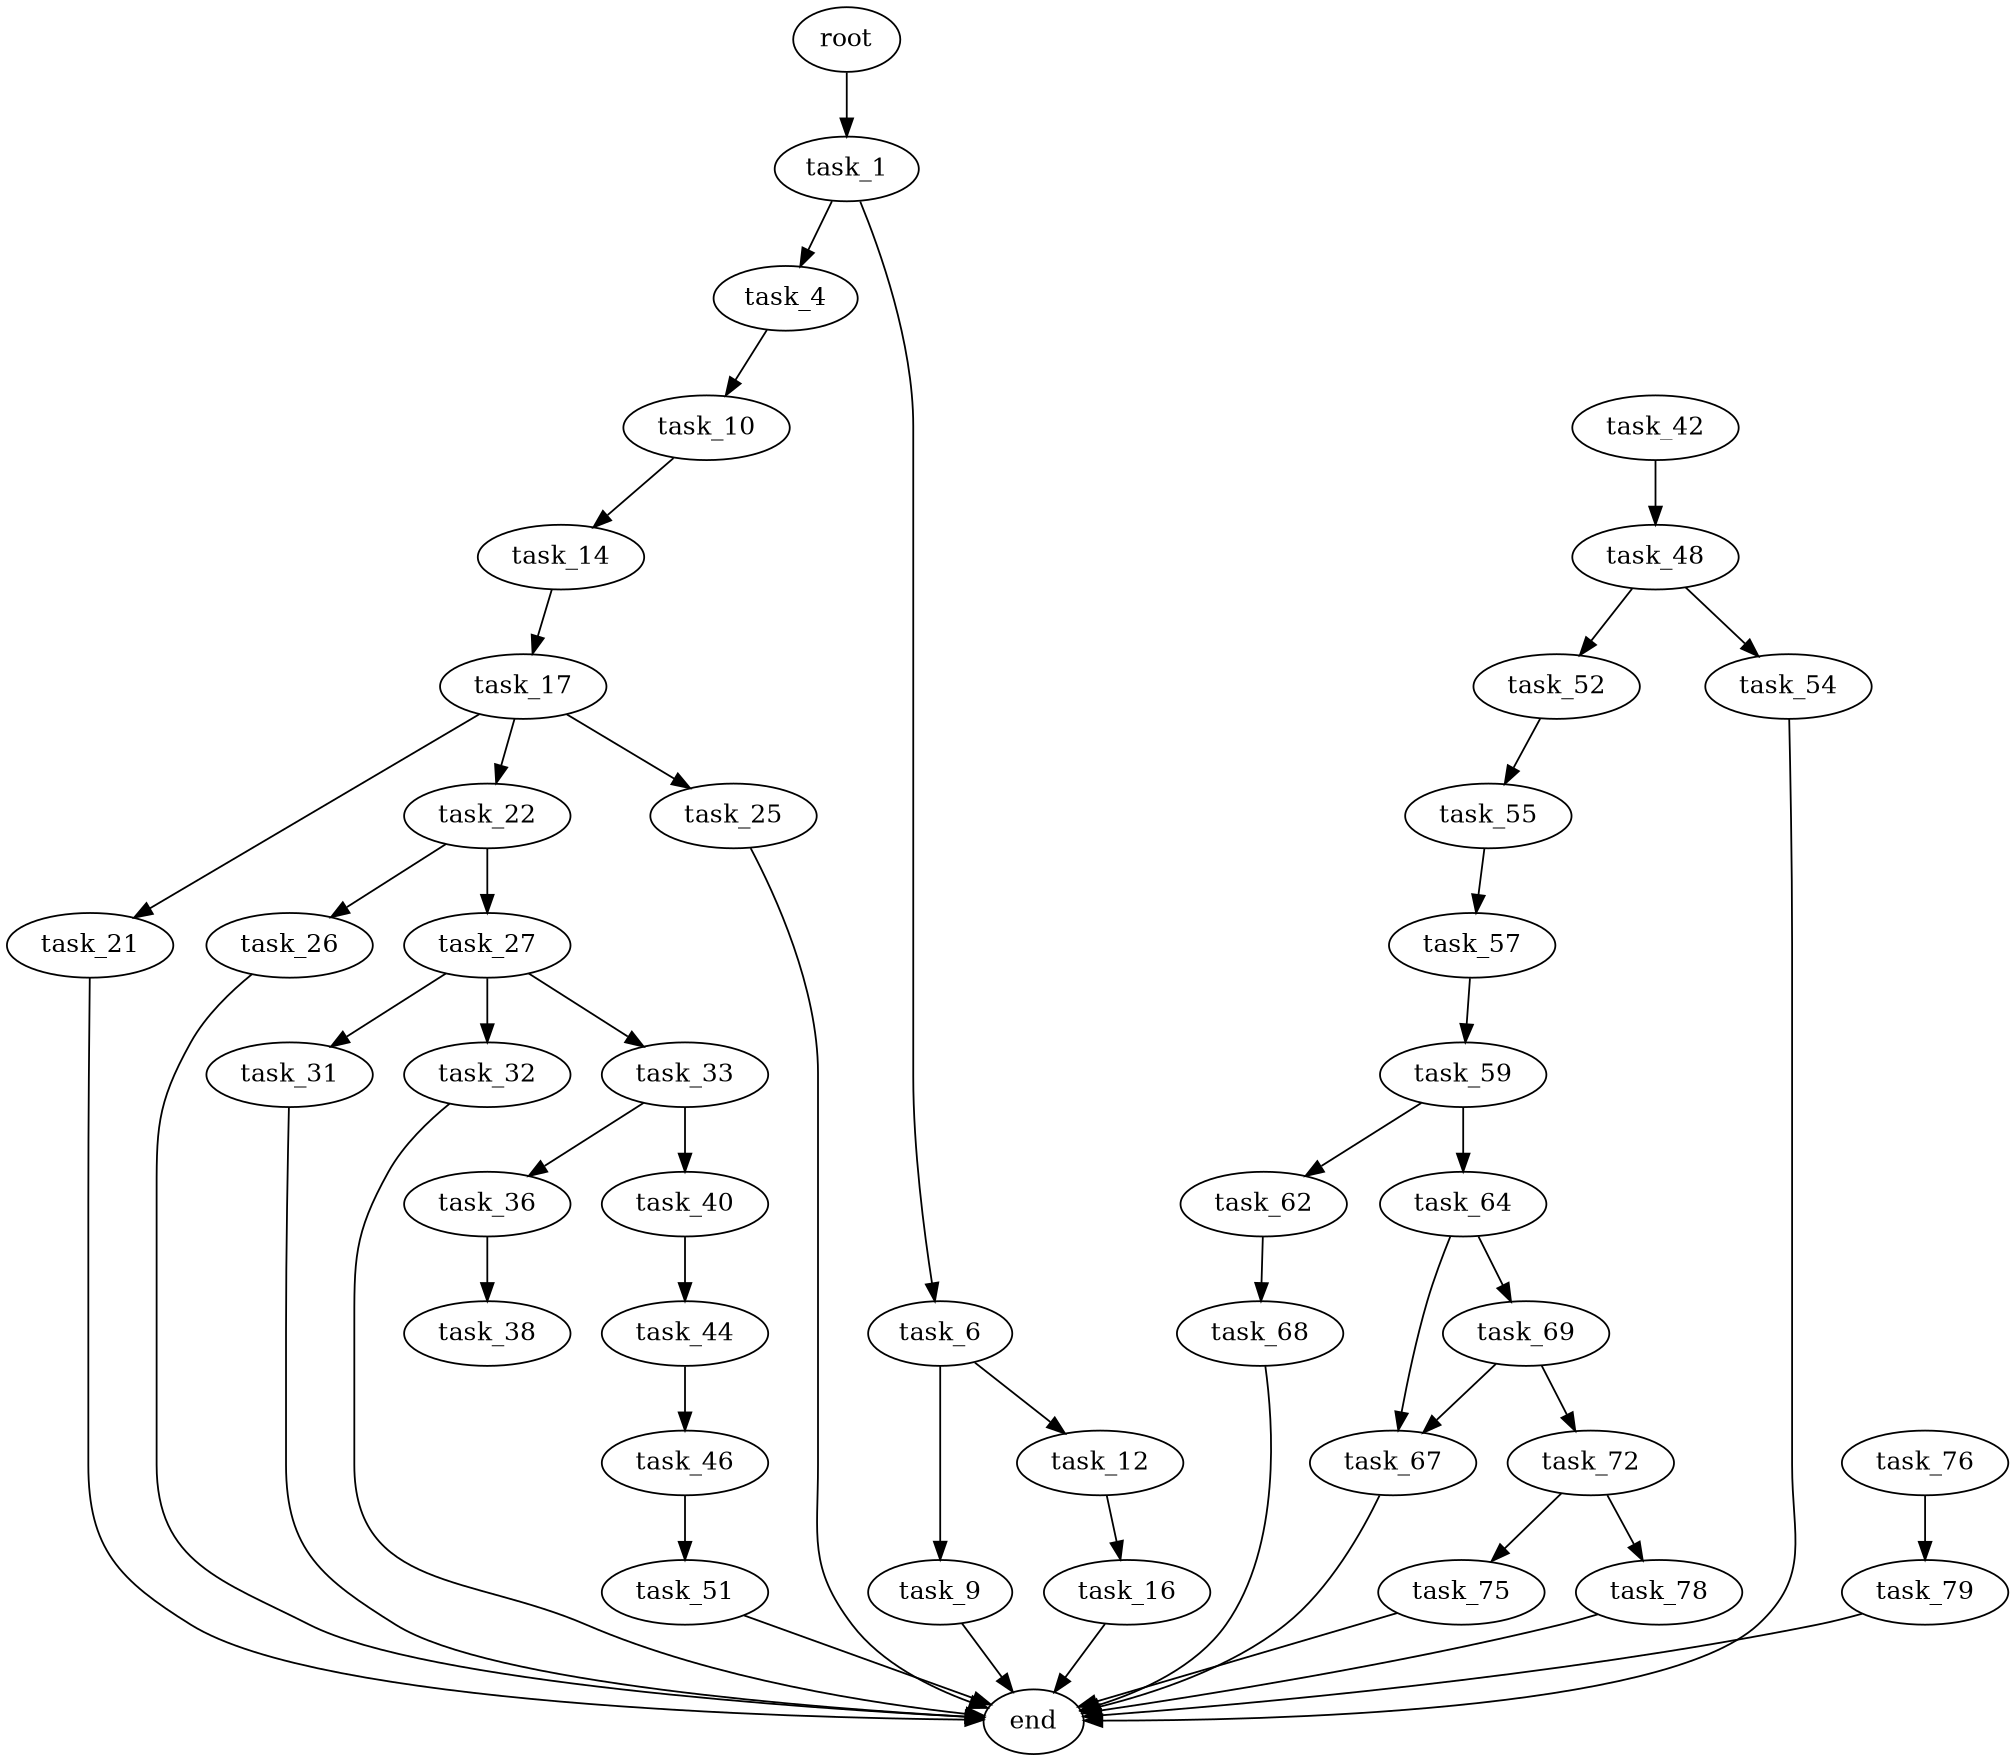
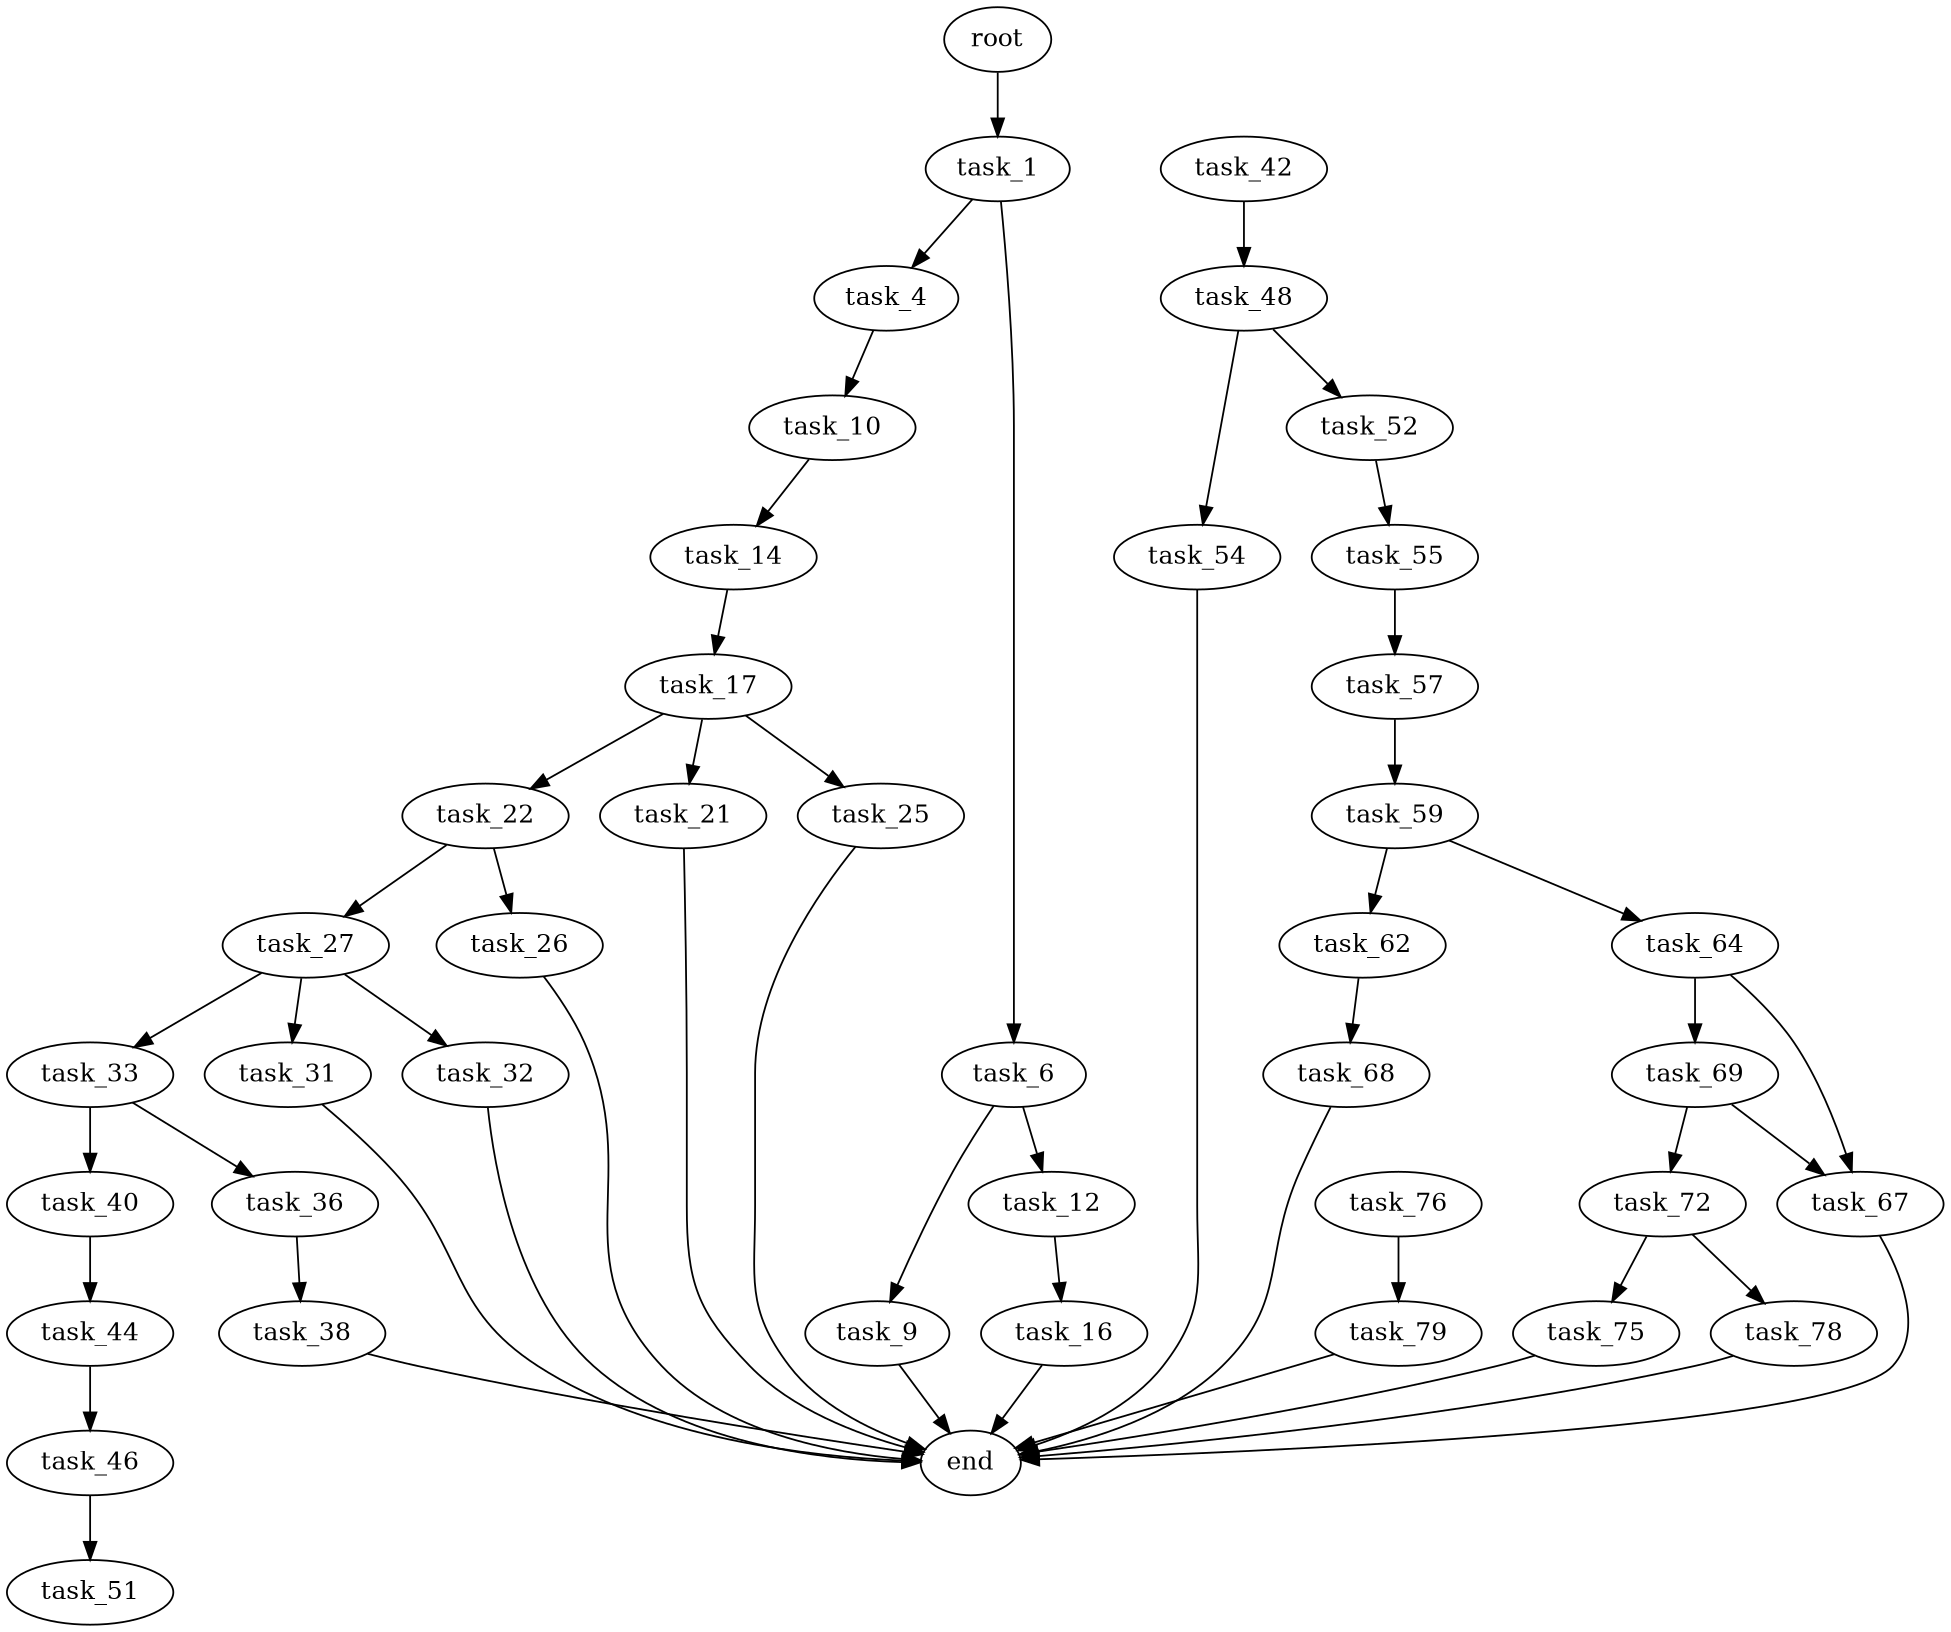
  digraph {
    root
    task_1
    task_4
    task_6
    task_10
    task_9
    task_12
    task_14
    end
    task_16
    task_17
    task_21
    task_22
    task_25
    task_26
    task_27
    task_31
    task_32
    task_33
    task_36
    task_40
    task_38
    task_44
    task_46
    task_42
    task_48
    task_52
    task_54
    task_51
    task_55
    task_57
    task_59
    task_62
    task_64
    task_68
    task_67
    task_69
    task_72
    task_75
    task_78
    task_76
    task_79
    root -> task_1
    task_1 -> task_4
    task_1 -> task_6
    task_4 -> task_10
    task_6 -> task_9
    task_6 -> task_12
    task_10 -> task_14
    task_9 -> end
    task_12 -> task_16
    task_14 -> task_17
    task_16 -> end
    task_17 -> task_21
    task_17 -> task_22
    task_17 -> task_25
    task_21 -> end
    task_22 -> task_26
    task_22 -> task_27
    task_25 -> end
    task_26 -> end
    task_27 -> task_31
    task_27 -> task_32
    task_27 -> task_33
    task_31 -> end
    task_32 -> end
    task_33 -> task_36
    task_33 -> task_40
    task_36 -> task_38
    task_40 -> task_44
    task_44 -> task_46
    task_46 -> task_51
    task_42 -> task_48
    task_48 -> task_52
    task_48 -> task_54
    task_52 -> task_55
    task_54 -> end
-   task_51 -> end
+   task_38 -> end
    task_55 -> task_57
    task_57 -> task_59
    task_59 -> task_62
    task_59 -> task_64
    task_62 -> task_68
    task_64 -> task_67
    task_64 -> task_69
    task_68 -> end
    task_67 -> end
    task_69 -> task_67
    task_69 -> task_72
    task_72 -> task_75
    task_72 -> task_78
    task_75 -> end
    task_78 -> end
    task_76 -> task_79
    task_79 -> end
  }
